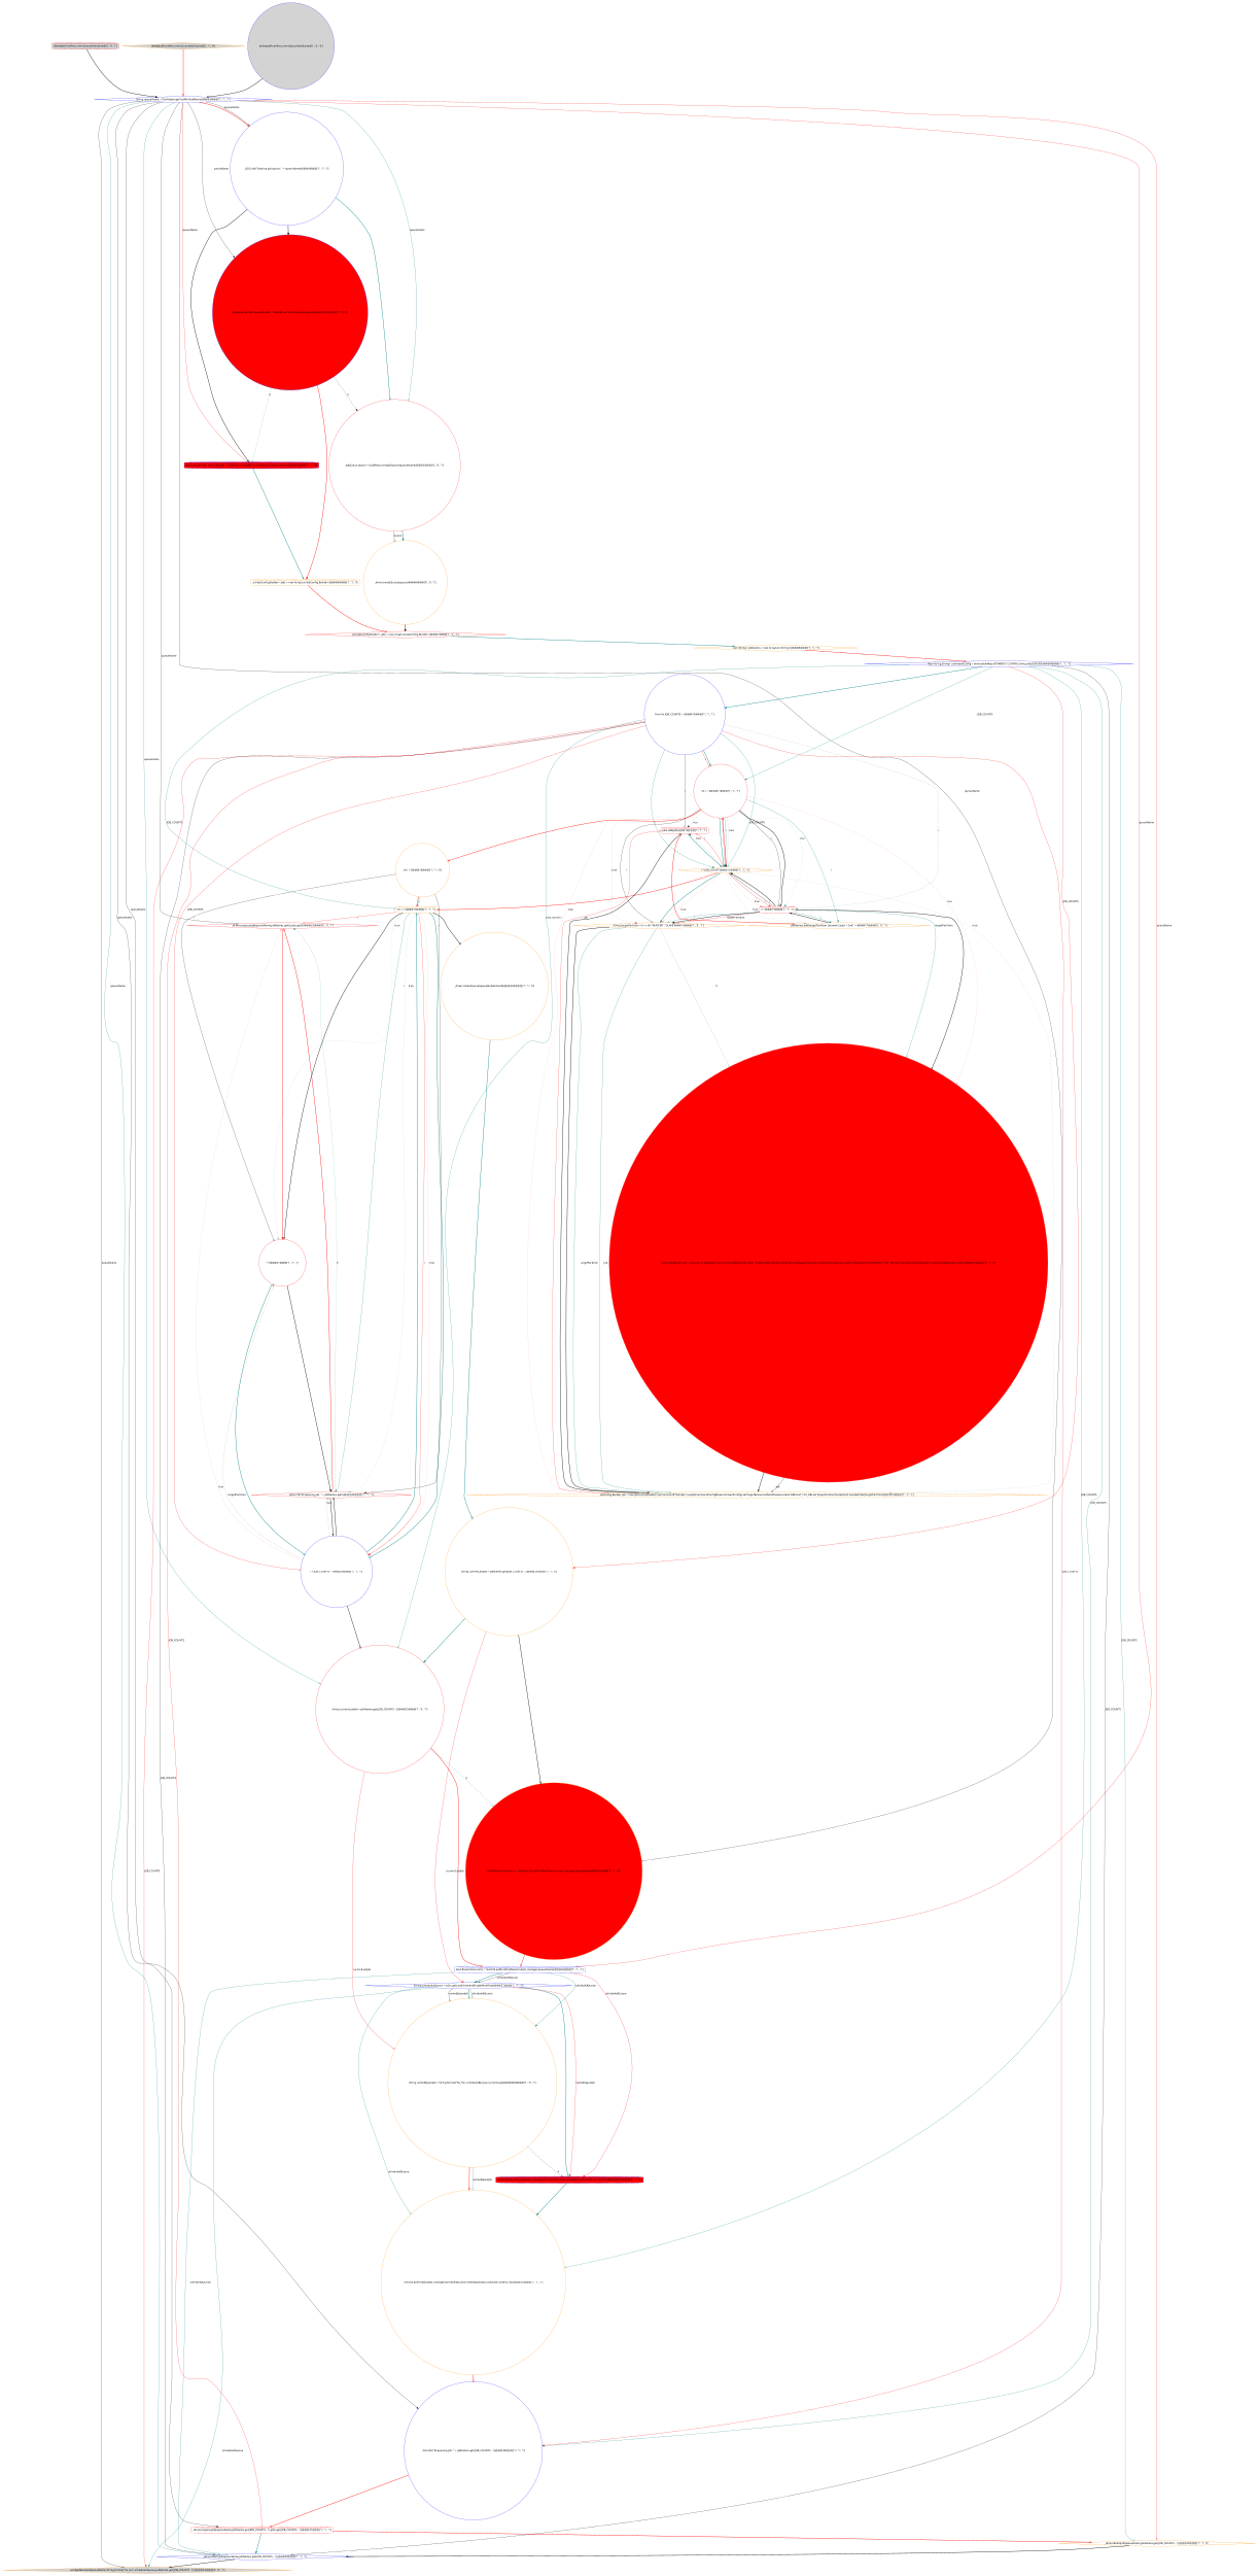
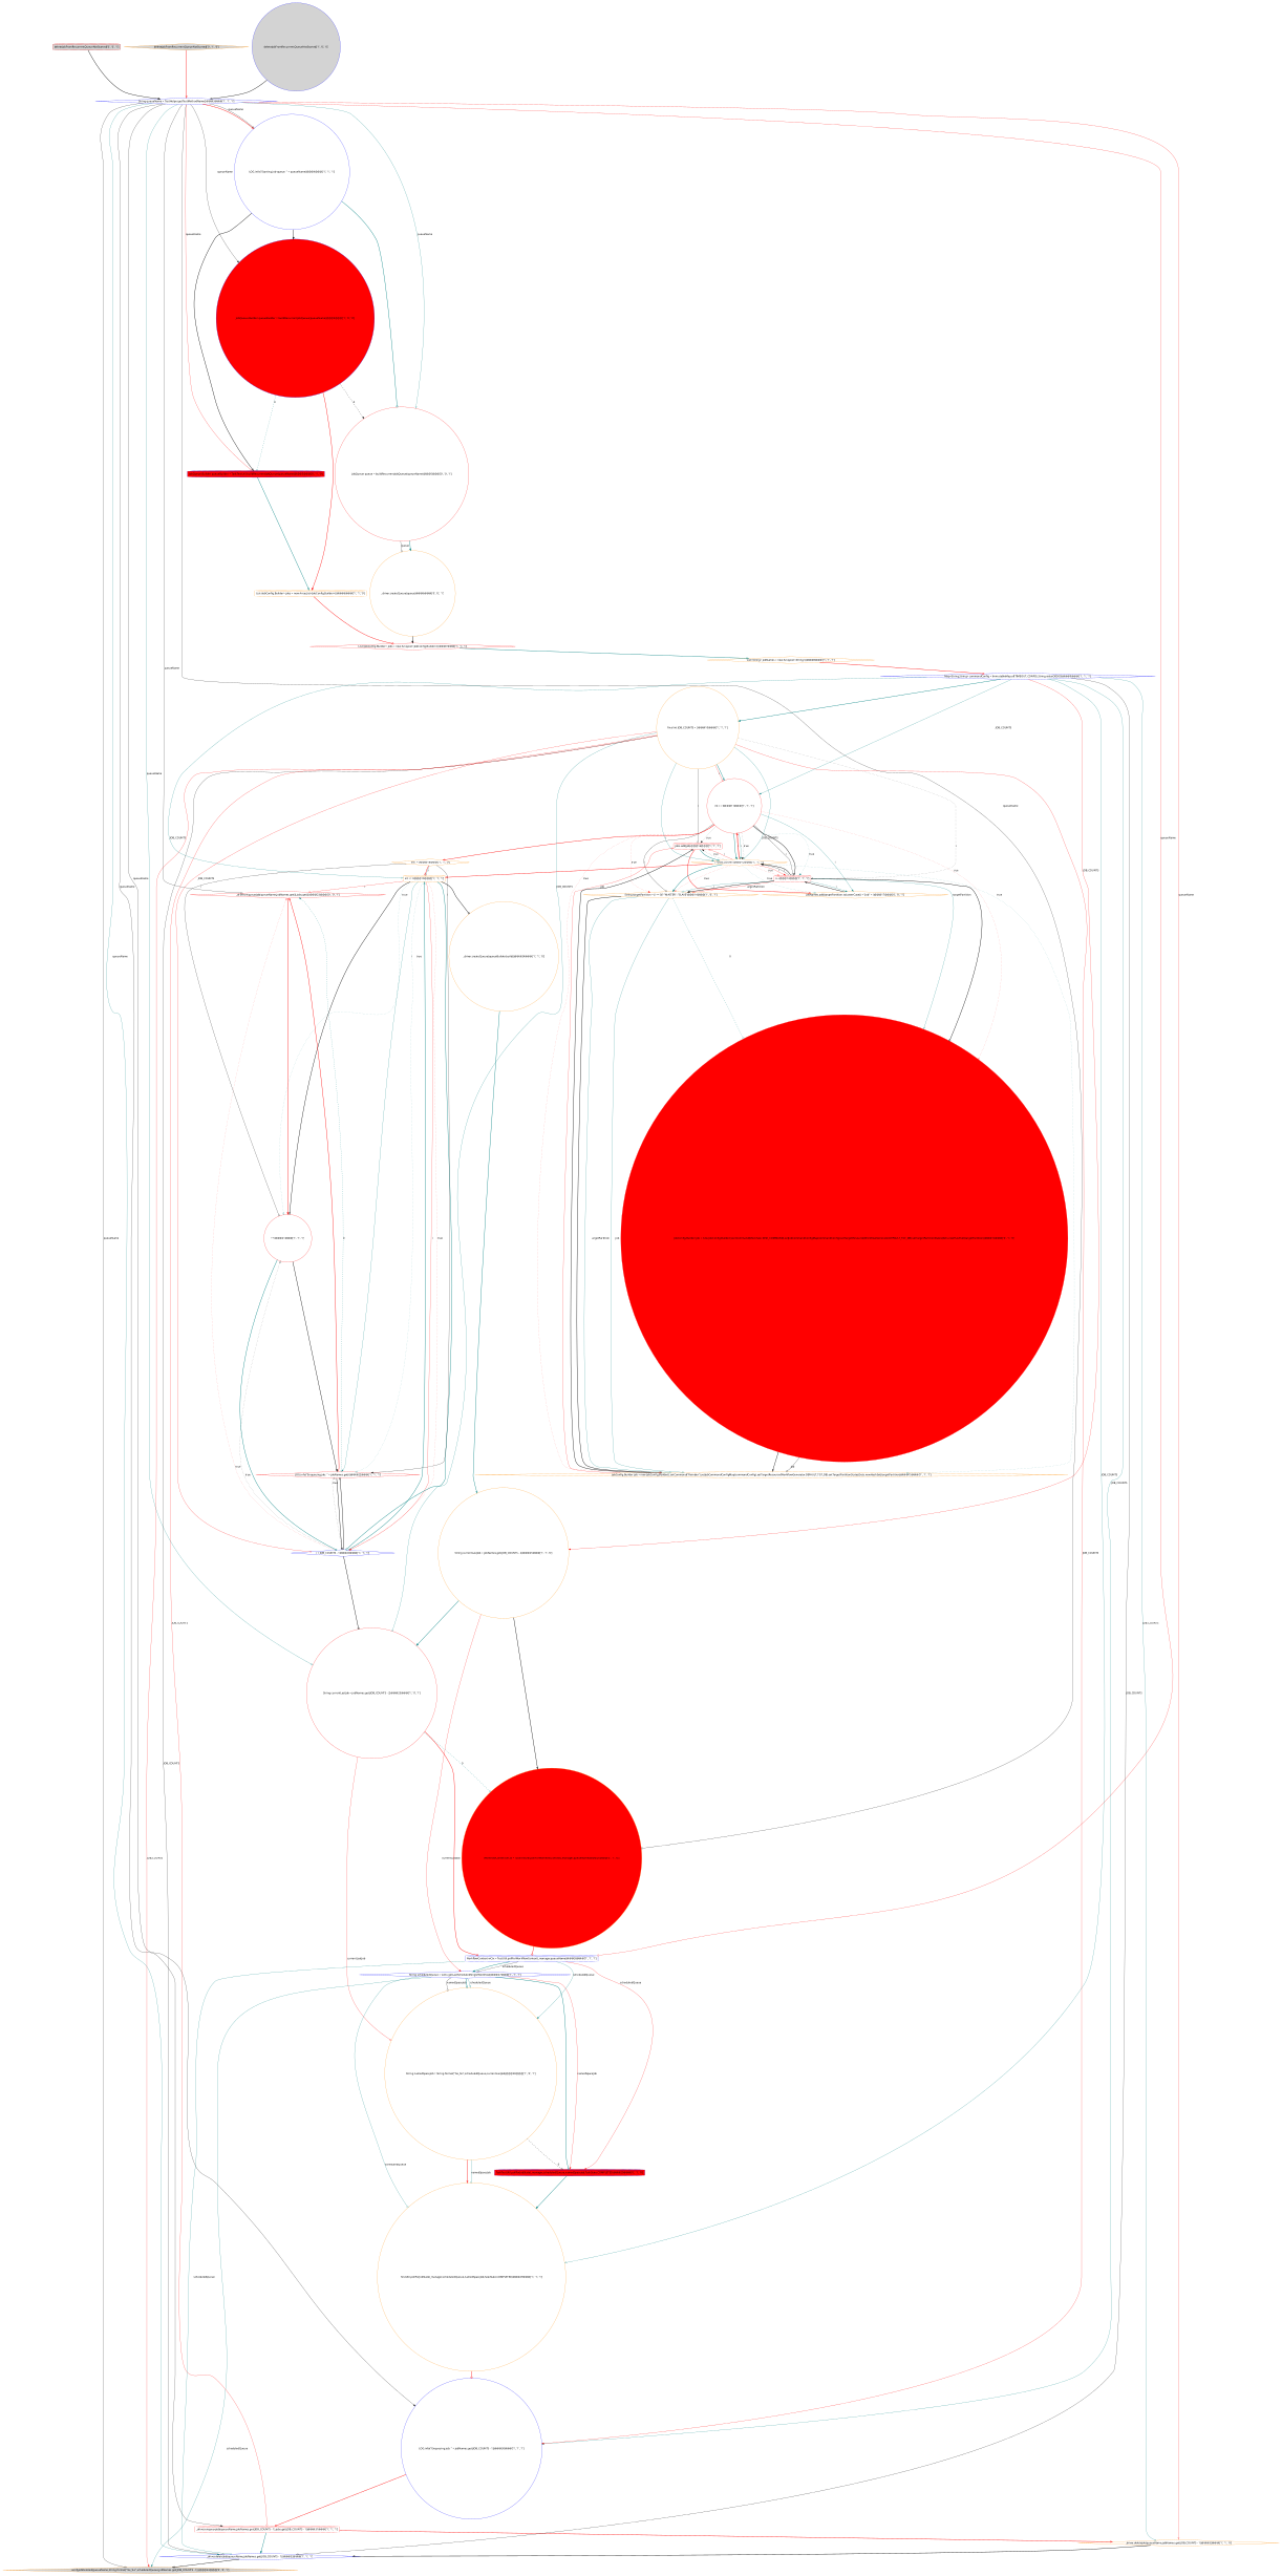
  digraph {
    fontname="Noto Sans"
    node [color=darkorange fillcolor=white fontname="Noto Sans" shape=circle style=filled]
    edge [arrowhead=onormal color=teal fontname="Noto Sans" style=solid]
    n1 [fillcolor=lightgray label="verifyJobDeleted(queueName,String.format(\"%s_%s\",scheduledQueue,jobNames.get(JOB_COUNTS - 1)))@@@33@@@['0', '0', '1']" shape=diamond]
    n2 [color=red label="jobs.add(job)@@@16@@@['1', '1', '1']" shape=cylinder]
    n3 [label="i < JOB_COUNTS@@@12@@@['1', '1', '1']" shape=diamond]
    n4 [label="jobNames.add(targetPartition.toLowerCase() + \"Job\" + i)@@@17@@@['0', '0', '1']" shape=diamond]
    n5 [label="JobConfig.Builder job = new JobConfig.Builder().setCommand(\"Reindex\").setJobCommandConfigMap(commandConfig).setTargetResource(WorkflowGenerator.DEFAULT_TGT_DB).setTargetPartitionStates(Sets.newHashSet(targetPartition))@@@15@@@['1', '1', '1']" shape=diamond]
    n6 [label="String targetPartition = (i == 0)? \"MASTER\": \"SLAVE\"@@@14@@@['1', '0', '1']" shape=diamond]
    n7 [label="int i = 0@@@19@@@['1', '1', '1']" shape=cylinder]
    n8 [color=red label="int i = 0@@@11@@@['1', '1', '1']"]
    n9 [color=red label="i++@@@13@@@['1', '1', '1']" shape=cylinder]
    n10 [color=red fillcolor=lightgray label="deleteJobFromRecurrentQueueNotStarted['0', '0', '1']" shape=cylinder]
    n11 [color=blue label="String queueName = TestHelper.getTestMethodName()@@@3@@@['1', '1', '1']" shape=diamond]
    n12 [fillcolor=red label="WorkflowContext wCtx = TaskTestUtil.pollForWorkflowContext(_manager,queueName)@@@26@@@['0', '1', '0']"]
    n13 [color=blue label="WorkflowContext wCtx = TestUtil.pollForWorkflowContext(_manager,queueName)@@@26@@@['1', '1', '1']" shape=cylinder]
    n14 [label="_driver.deleteJob(queueName,jobNames.get(JOB_COUNTS - 1))@@@33@@@['1', '1', '0']" shape=diamond]
    n15 [color=blue label="_driver.deleteJob(queueName,jobNames.get(JOB_COUNTS - 1))@@@32@@@['1', '1', '1']" shape=diamond]
    n16 [color=blue label="LOG.info(\"Enqueuing job: \" + jobNames.get(JOB_COUNTS - 1))@@@30@@@['1', '1', '1']"]
    n17 [color=red label="JobQueue queue = buildRecurrentJobQueue(queueName)@@@5@@@['0', '0', '1']"]
    n18 [color=blue fillcolor=red label="JobQueue.Builder queueBuilder = buildRecurrentJobQueue(queueName)@@@5@@@['1', '0', '0']"]
    n19 [color=blue fillcolor=red label="JobQueue.Builder queueBuilder = TaskTestUtil.buildRecurrentJobQueue(queueName)@@@5@@@['0', '1', '0']" shape=cylinder]
    n20 [color=red label="String currentLastJob = jobNames.get(JOB_COUNTS - 2)@@@25@@@['1', '0', '1']"]
    n21 [color=red label="_driver.enqueueJob(queueName,jobNames.get(i),jobs.get(i))@@@23@@@['0', '0', '1']" shape=diamond]
    n22 [color=blue label="LOG.info(\"Starting job-queue: \" + queueName)@@@4@@@['1', '1', '1']"]
    n23 [color=red label="_driver.enqueueJob(queueName,jobNames.get(JOB_COUNTS - 1),jobs.get(JOB_COUNTS - 1))@@@31@@@['1', '1', '1']" shape=cylinder]
    n24 [color=red fillcolor=red label="JobConfig.Builder job = new JobConfig.Builder().setCommand(MockTask.TASK_COMMAND).setJobCommandConfigMap(commandConfig).setTargetResource(WorkflowGenerator.DEFAULT_TGT_DB).setTargetPartitionStates(Sets.newHashSet(targetPartition))@@@14@@@['0', '1', '0']"]
    n25 [label="String namedSpaceJob = String.format(\"%s_%s\",scheduledQueue,currentLastJob)@@@28@@@['1', '0', '1']"]
    n26 [color=blue fillcolor=red label="TaskTestUtil.pollForJobState(_manager,scheduledQueue,namedSpaceJob,TaskState.COMPLETED)@@@29@@@['0', '1', '0']" shape=cylinder]
    n27 [label="TestUtil.pollForJobState(_manager,scheduledQueue,namedSpaceJob,TaskState.COMPLETED)@@@29@@@['1', '1', '1']"]
    n28 [label="_driver.createQueue(queue)@@@6@@@['0', '0', '1']"]
    n29 [color=red label="List<JobConfig.Builder> jobs = new ArrayList<JobConfig.Builder>()@@@7@@@['1', '1', '1']" shape=diamond]
    n30 [label="List<String> jobNames = new ArrayList<String>()@@@8@@@['1', '1', '1']" shape=diamond]
    n31 [color=blue label="String scheduledQueue = wCtx.getLastScheduledSingleWorkflow()@@@27@@@['1', '1', '1']" shape=diamond]
    n32 [color=blue label="Map<String,String> commandConfig = ImmutableMap.of(TIMEOUT_CONFIG,String.valueOf(500))@@@9@@@['1', '1', '1']" shape=diamond]
-   n33 [color=blue label="final int JOB_COUNTS = 3@@@10@@@['1', '1', '1']"]
+   n33 [label="final int JOB_COUNTS = 3@@@10@@@['1', '1', '1']"]
    n34 [label="String currentLastJob = jobNames.get(JOB_COUNTS - 2)@@@25@@@['1', '1', '0']"]
    n35 [color=red label="++i@@@21@@@['1', '1', '1']"]
    n36 [color=red label="LOG.info(\"Enqueuing job: \" + jobNames.get(i))@@@22@@@['1', '1', '1']" shape=diamond]
-   n37 [color=blue label="i < JOB_COUNTS - 1@@@20@@@['1', '1', '1']"]
+   n37 [color=blue label="i < JOB_COUNTS - 1@@@20@@@['1', '1', '1']" shape=diamond]
    n38 [label="_driver.createQueue(queueBuilder.build())@@@24@@@['1', '1', '0']"]
-   n39 [label="int i = 0@@@18@@@['1', '1', '0']"]
+   n39 [label="int i = 0@@@18@@@['1', '1', '0']" shape=diamond]
    n40 [fillcolor=lightgray label="deleteJobFromRecurrentQueueNotStarted['0', '1', '0']" shape=diamond]
    n41 [label="List<JobConfig.Builder> jobs = new ArrayList<JobConfig.Builder>()@@@6@@@['1', '1', '0']" shape=cylinder]
    n42 [color=blue fillcolor=lightgray label="deleteJobFromRecurrentQueueNotStarted['1', '0', '0']"]
    n2 -> n3 [style=bold]
    n2 -> n4 [arrowhead=odot color=red style=bold]
    n3 -> n2 [arrowhead=normal color=black label=true style=dotted]
    n3 -> n2 [arrowhead=odot color=red label=i]
    n3 -> n4 [label=true style=dotted]
    n3 -> n5 [arrowhead=odot label=true style=dotted]
    n3 -> n6 [color=red label=true style=dotted]
    n3 -> n6 [arrowhead=normal style=bold]
    n3 -> n7 [color=red style=bold]
    n3 -> n8 [arrowhead=odot color=red label=i]
    n3 -> n8 [color=red style=bold]
    n3 -> n9 [color=red label=true style=dotted]
    n3 -> n9 [arrowhead=normal color=red label=i]
    n4 -> n9 [color=black style=bold]
    n5 -> n2 [color=red label=job]
    n5 -> n2 [arrowhead=odot color=black style=bold]
    n6 -> n5 [arrowhead=odot label=targetPartition]
    n6 -> n5 [label=job]
    n6 -> n5 [arrowhead=odot color=black style=bold]
    n6 -> n24 [arrowhead=odot label=0 style=dashed]
    n7 -> n21 [arrowhead=odot color=red label=i]
    n7 -> n35 [label=true style=dotted]
    n7 -> n35 [color=black style=bold]
    n7 -> n36 [arrowhead=normal label=i]
    n7 -> n36 [label=true style=dotted]
    n7 -> n37 [arrowhead=normal color=red label=i]
    n7 -> n37 [arrowhead=odot style=bold]
    n7 -> n37 [arrowhead=odot color=red label=true style=dotted]
    n7 -> n38 [arrowhead=odot color=black style=bold]
    n8 -> n2 [arrowhead=normal color=black label=true style=dotted]
    n8 -> n3 [arrowhead=normal label=i]
    n8 -> n3 [arrowhead=normal style=bold]
    n8 -> n3 [arrowhead=normal color=black label=true style=dotted]
    n8 -> n4 [arrowhead=normal label=i]
    n8 -> n5 [color=red label=true style=dotted]
    n8 -> n6 [arrowhead=normal color=red label=true style=dotted]
    n8 -> n6 [arrowhead=odot color=black label=i]
    n8 -> n9 [arrowhead=odot color=black label=i]
    n8 -> n9 [arrowhead=normal label=true style=dotted]
    n8 -> n9 [color=black style=bold]
    n8 -> n24 [arrowhead=odot color=red label=true style=dotted]
    n8 -> n39 [color=red style=bold]
    n9 -> n3 [color=black label=i]
    n9 -> n3 [arrowhead=normal color=black style=bold]
    n9 -> n4 [arrowhead=normal label=i]
    n9 -> n6 [arrowhead=normal color=black style=bold]
    n9 -> n6 [color=red label=targetPartition]
    n9 -> n6 [label=i]
    n9 -> n24 [arrowhead=odot color=black style=bold]
    n9 -> n24 [label=targetPartition]
    n10 -> n11 [arrowhead=normal color=black style=bold]
    n11 -> n1 [color=black label=queueName]
    n11 -> n12 [arrowhead=odot color=black label=queueName]
    n11 -> n13 [arrowhead=odot color=red label=queueName]
    n11 -> n14 [color=red label=queueName]
    n11 -> n15 [arrowhead=normal label=queueName]
    n11 -> n16 [arrowhead=normal color=black label=queueName]
    n11 -> n17 [label=queueName]
    n11 -> n18 [arrowhead=normal color=black label=queueName]
    n11 -> n19 [arrowhead=odot color=red label=queueName]
    n11 -> n20 [label=queueName]
    n11 -> n21 [color=black label=queueName]
    n11 -> n22 [color=red style=bold]
    n11 -> n22 [color=black label=queueName]
    n11 -> n23 [arrowhead=normal color=black label=queueName]
    n12 -> n13 [arrowhead=odot color=red style=bold]
    n13 -> n15 [arrowhead=odot label=scheduledQueue]
    n13 -> n25 [arrowhead=normal label=scheduledQueue]
    n13 -> n26 [arrowhead=normal color=red label=scheduledQueue]
    n13 -> n31 [color=black label=scheduledQueue]
    n13 -> n31 [arrowhead=normal style=bold]
    n14 -> n15 [color=black style=bold]
    n15 -> n1 [color=black style=bold]
    n16 -> n23 [arrowhead=odot color=red style=bold]
    n17 -> n28 [arrowhead=normal style=bold]
    n17 -> n28 [arrowhead=odot color=black label=queue]
    n18 -> n17 [arrowhead=normal color=black label=0 style=dashed]
    n18 -> n19 [arrowhead=odot label=0 style=dashed]
    n18 -> n41 [arrowhead=normal color=red style=bold]
    n19 -> n41 [style=bold]
    n20 -> n12 [arrowhead=odot label=0 style=dashed]
    n20 -> n13 [arrowhead=odot color=red style=bold]
    n20 -> n25 [color=red label=currentLastJob]
    n21 -> n35 [arrowhead=normal color=red style=bold]
    n22 -> n17 [arrowhead=odot style=bold]
    n22 -> n18 [arrowhead=normal color=black style=bold]
    n22 -> n19 [color=black style=bold]
    n23 -> n14 [color=red style=bold]
    n23 -> n15 [arrowhead=normal style=bold]
    n24 -> n5 [color=black label=job]
    n24 -> n5 [color=black style=bold]
    n25 -> n26 [color=black label=0 style=dashed]
    n25 -> n27 [color=red style=bold]
    n25 -> n27 [arrowhead=odot label=namedSpaceJob]
    n26 -> n27 [arrowhead=normal style=bold]
    n27 -> n16 [arrowhead=odot color=red style=bold]
    n28 -> n29 [arrowhead=normal color=black style=bold]
    n29 -> n30 [style=bold]
    n30 -> n32 [arrowhead=odot color=red style=bold]
    n31 -> n1 [arrowhead=normal label=scheduledQueue]
    n31 -> n25 [arrowhead=odot color=black label=namedSpaceJob]
    n31 -> n25 [arrowhead=odot style=bold]
    n31 -> n25 [label=scheduledQueue]
    n31 -> n26 [arrowhead=odot style=bold]
    n31 -> n26 [arrowhead=normal color=red label=namedSpaceJob]
    n31 -> n27 [arrowhead=odot label=scheduledQueue]
    n32 -> n7 [label=JOB_COUNTS]
    n32 -> n8 [arrowhead=normal label=JOB_COUNTS]
    n32 -> n14 [arrowhead=odot label=JOB_COUNTS]
    n32 -> n15 [color=black label=JOB_COUNTS]
    n32 -> n16 [arrowhead=normal label=JOB_COUNTS]
    n32 -> n27 [label=JOB_COUNTS]
    n32 -> n33 [arrowhead=normal style=bold]
    n32 -> n34 [arrowhead=normal color=red label=JOB_COUNTS]
    n33 -> n1 [arrowhead=normal color=red label=JOB_COUNTS]
    n33 -> n2 [arrowhead=odot color=black label=i]
    n33 -> n3 [label=JOB_COUNTS]
    n33 -> n3 [arrowhead=normal label=i]
    n33 -> n8 [arrowhead=odot color=red label=i]
    n33 -> n8 [style=bold]
    n33 -> n9 [color=black label=i style=dotted]
    n33 -> n15 [arrowhead=odot color=black label=JOB_COUNTS]
    n33 -> n16 [arrowhead=normal color=red label=JOB_COUNTS]
    n33 -> n20 [arrowhead=odot label=JOB_COUNTS]
    n33 -> n23 [arrowhead=odot color=red label=JOB_COUNTS]
    n33 -> n37 [arrowhead=odot color=red label=JOB_COUNTS]
    n34 -> n12 [color=black style=bold]
    n34 -> n20 [arrowhead=normal style=bold]
    n34 -> n31 [arrowhead=normal color=red label=currentLastJob]
    n35 -> n36 [arrowhead=normal color=black style=bold]
    n35 -> n37 [arrowhead=odot style=bold]
    n36 -> n21 [color=red style=bold]
    n36 -> n21 [arrowhead=normal label=0 style=dashed]
    n36 -> n37 [color=black style=bold]
    n37 -> n7 [style=bold]
    n37 -> n20 [arrowhead=odot color=black style=bold]
    n37 -> n21 [color=red label=true style=dotted]
-   n37 -> n35 [color=black label=targetPartition style=dotted]
+   n37 -> n35 [color=black label=true style=dotted]
    n37 -> n36 [arrowhead=odot color=black label=true style=dotted]
    n37 -> n36 [arrowhead=odot color=black style=bold]
    n38 -> n34 [style=bold]
    n39 -> n7 [arrowhead=odot label=i]
    n39 -> n7 [arrowhead=odot color=red style=bold]
    n39 -> n35 [arrowhead=odot color=black label=i]
    n39 -> n36 [arrowhead=normal color=black label=i]
    n40 -> n11 [color=red style=bold]
    n41 -> n29 [arrowhead=odot color=red style=bold]
    n42 -> n11 [arrowhead=odot color=black style=bold]
  }
